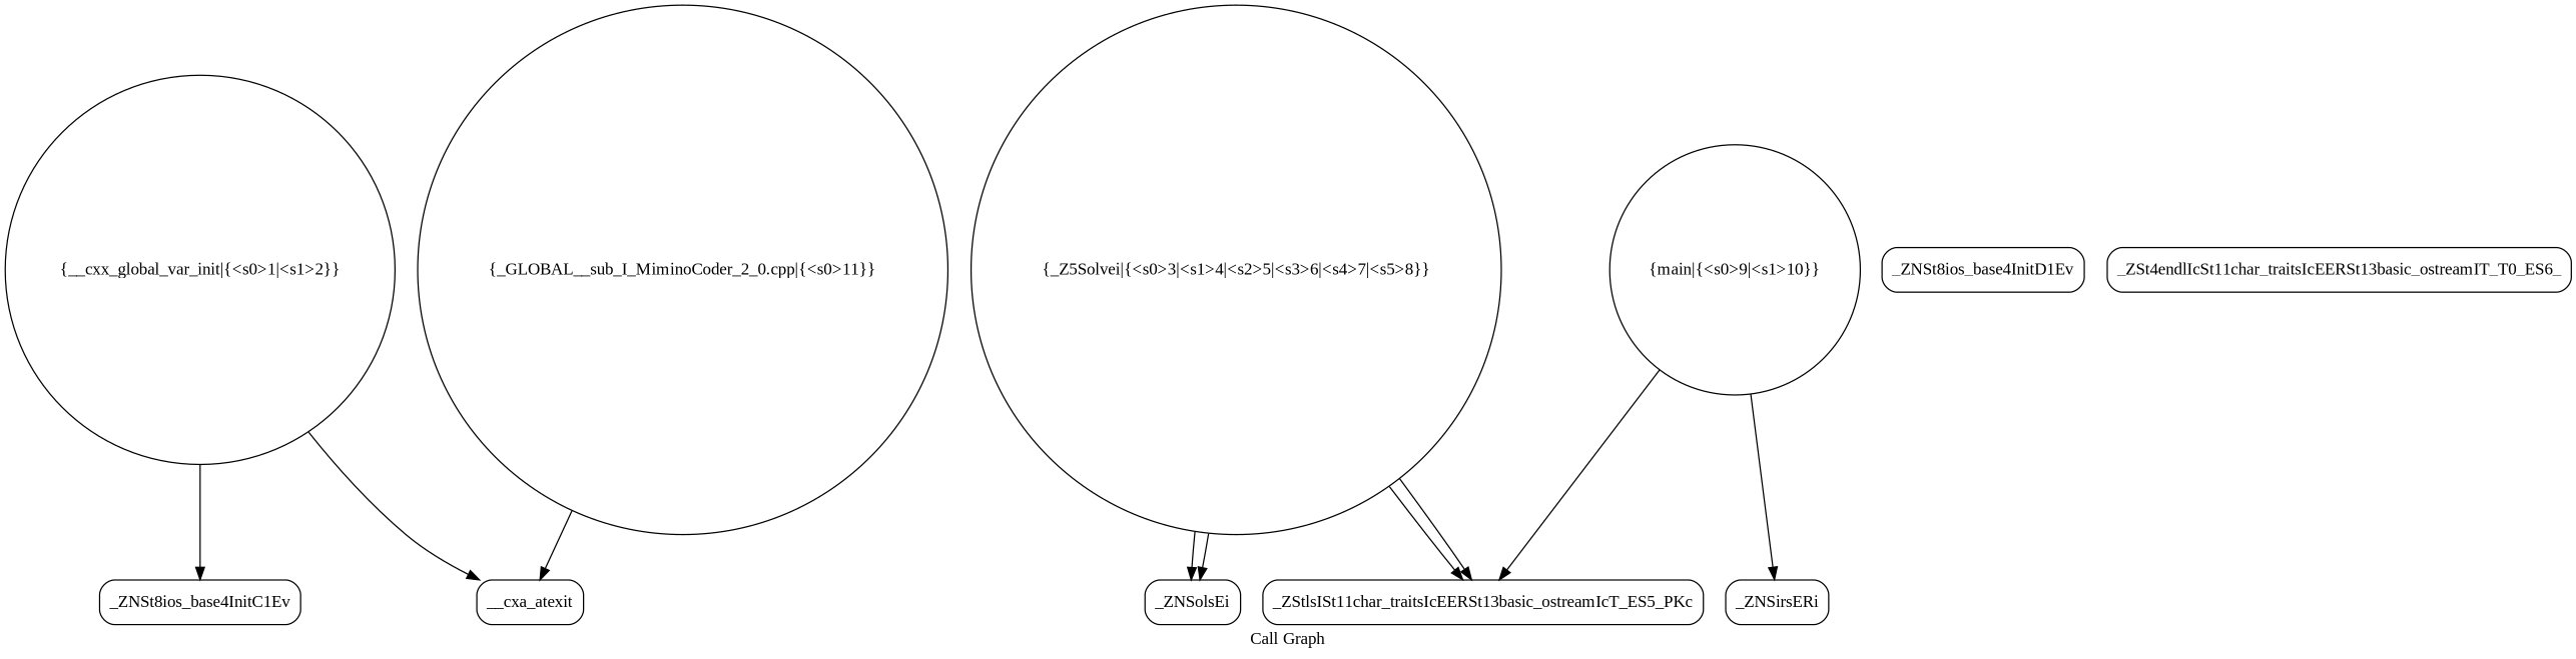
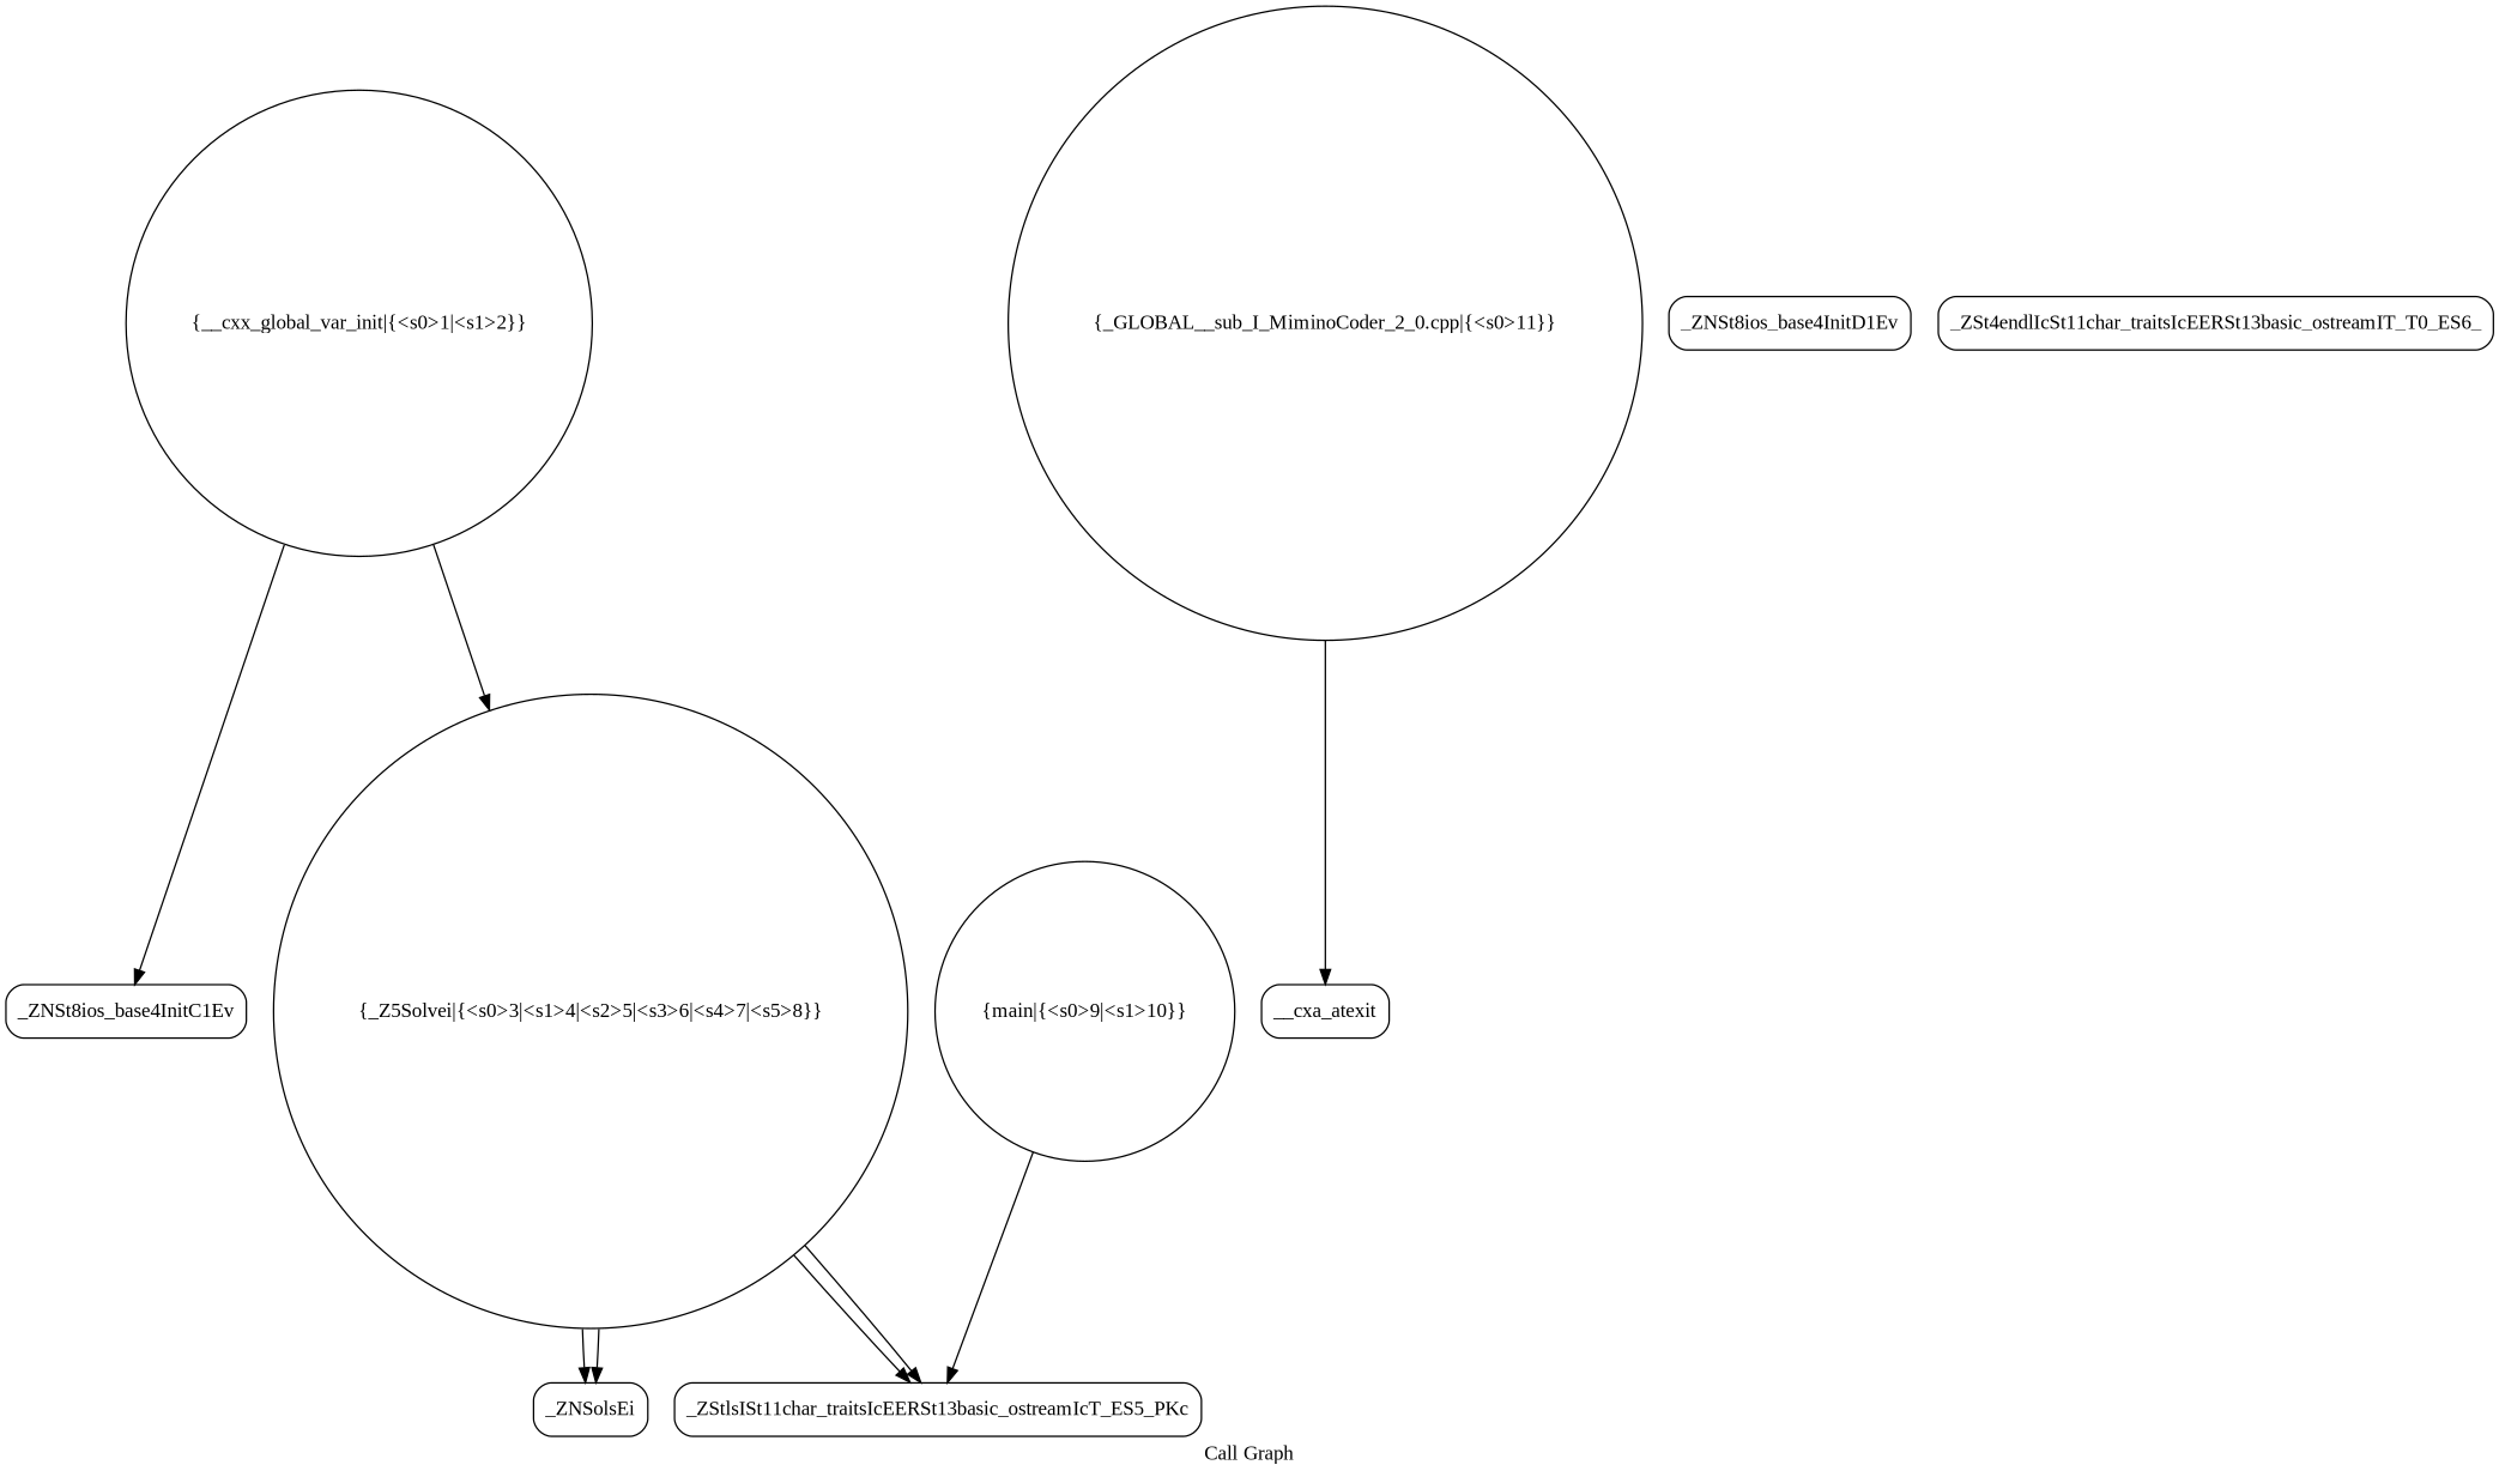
  digraph {
    fontname="Liberation Serif"
    label="Call Graph"
    node [fontname="Liberation Serif" shape=Mrecord]
    edge [color=black fontname="Liberation Serif" tailport=s0]
    n1 [label="{__cxx_global_var_init|{<s0>1|<s1>2}}" shape=circle]
    n2 [label="{_ZNSt8ios_base4InitC1Ev}"]
    n3 [label="{__cxa_atexit}"]
    n4 [label="{_ZNSolsEi}"]
    n5 [label="{_ZNSt8ios_base4InitD1Ev}"]
    n6 [label="{_ZSt4endlIcSt11char_traitsIcEERSt13basic_ostreamIT_T0_ES6_}"]
    n7 [label="{_Z5Solvei|{<s0>3|<s1>4|<s2>5|<s3>6|<s4>7|<s5>8}}" shape=circle]
    n8 [label="{_ZStlsISt11char_traitsIcEERSt13basic_ostreamIcT_ES5_PKc}"]
-   n9 [label="{_ZNSirsERi}"]
    n10 [label="{_GLOBAL__sub_I_MiminoCoder_2_0.cpp|{<s0>11}}" shape=circle]
    n11 [label="{main|{<s0>9|<s1>10}}" shape=circle]
    n1 -> n2
-   n1 -> n3 [tailport=s1]
+   n1 -> n7 [tailport=s1]
    n7 -> n4 [tailport=s2]
    n7 -> n4 [tailport=s4]
    n7 -> n8 [tailport=s1]
    n7 -> n8 [tailport=s3]
    n10 -> n3
    n11 -> n8 [tailport=s1]
-   n11 -> n9
  }
